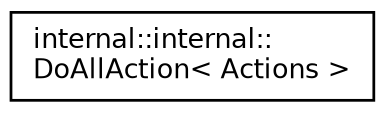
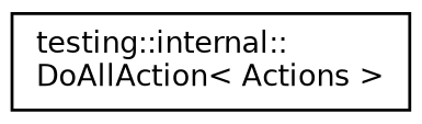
  digraph {
    rankdir=LR
-   n1 [color=black fillcolor=white fontname=Helvetica fontsize=10 height=0.2 label="internal::internal::\lDoAllAction\< Actions \>" shape=record style=filled width=0.4]
+   n1 [color=black fillcolor=white fontname=Helvetica fontsize=10 height=0.2 label="testing::internal::\lDoAllAction\< Actions \>" shape=record style=filled width=0.4]
  }
